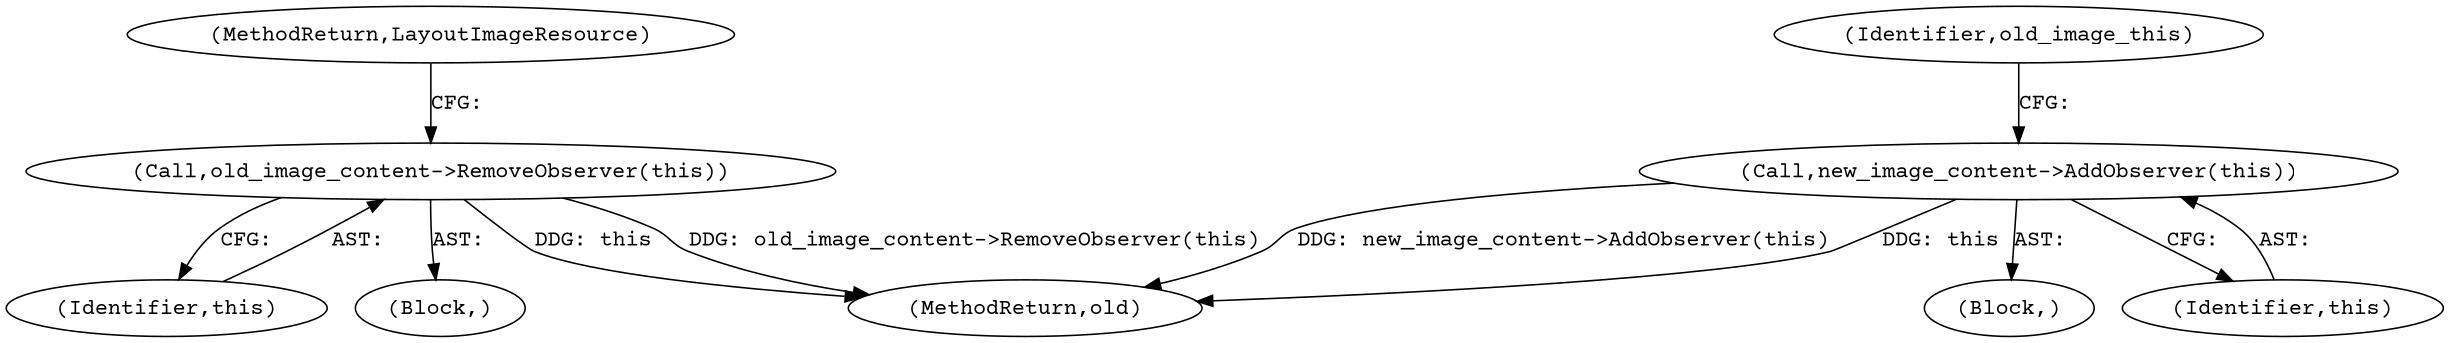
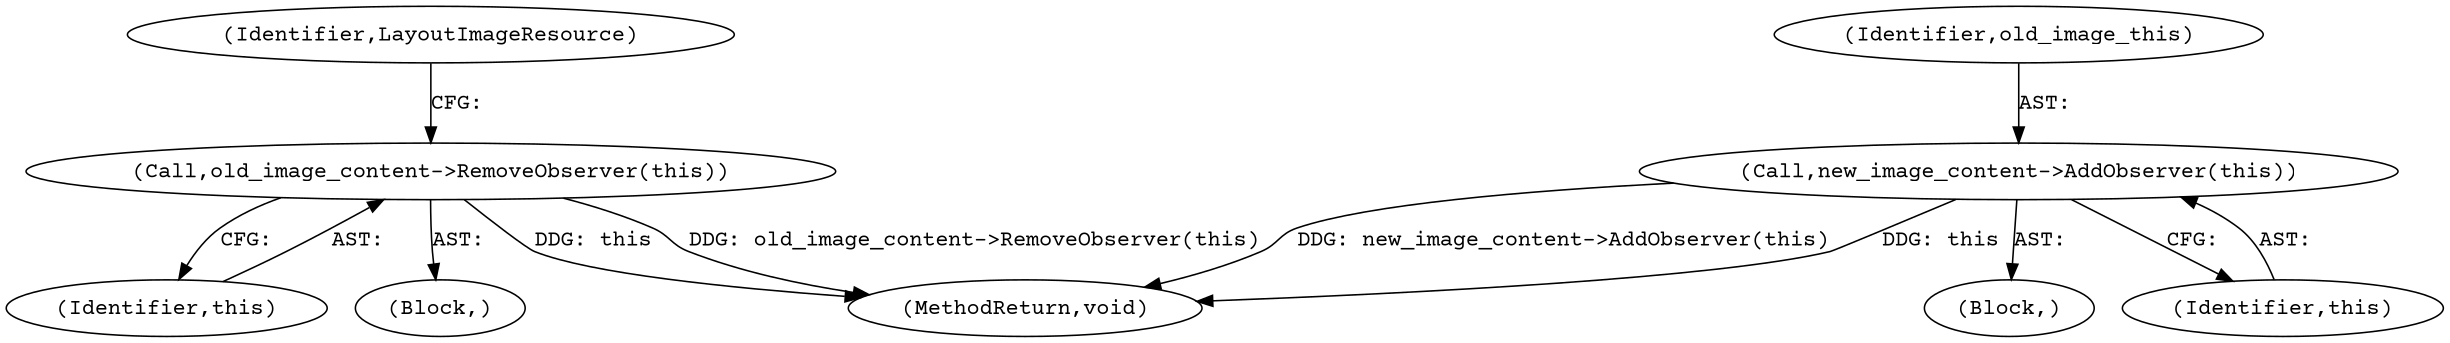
  digraph {
    fontname="Courier Prime"
    node [fontname="Courier Prime"]
    edge [fontname="Courier Prime"]
    n1 [label="(Call,old_image_content->RemoveObserver(this))"]
    n2 [label="(Identifier,this)"]
    n3 [label="(Block,)"]
-   n4 [label="(MethodReturn,old)"]
+   n4 [label="(MethodReturn,void)"]
    n5 [label="(Call,new_image_content->AddObserver(this))"]
    n6 [label="(Block,)"]
    n7 [label="(Identifier,this)"]
-   n8 [label="(MethodReturn,LayoutImageResource)"]
+   n8 [label="(Identifier,LayoutImageResource)"]
    n9 [label="(Identifier,old_image_this)"]
    n1 -> n2 [label="CFG: "]
    n1 -> n3 [label="AST: "]
    n1 -> n4 [label="DDG: this"]
    n1 -> n4 [label="DDG: old_image_content->RemoveObserver(this)"]
    n2 -> n1 [label="AST: "]
    n5 -> n4 [label="DDG: new_image_content->AddObserver(this)"]
    n5 -> n4 [label="DDG: this"]
    n5 -> n6 [label="AST: "]
    n5 -> n7 [label="CFG: "]
    n7 -> n5 [label="AST: "]
    n8 -> n1 [label="CFG: "]
-   n9 -> n5 [label="CFG: "]
+   n9 -> n5 [label="AST: "]
  }
